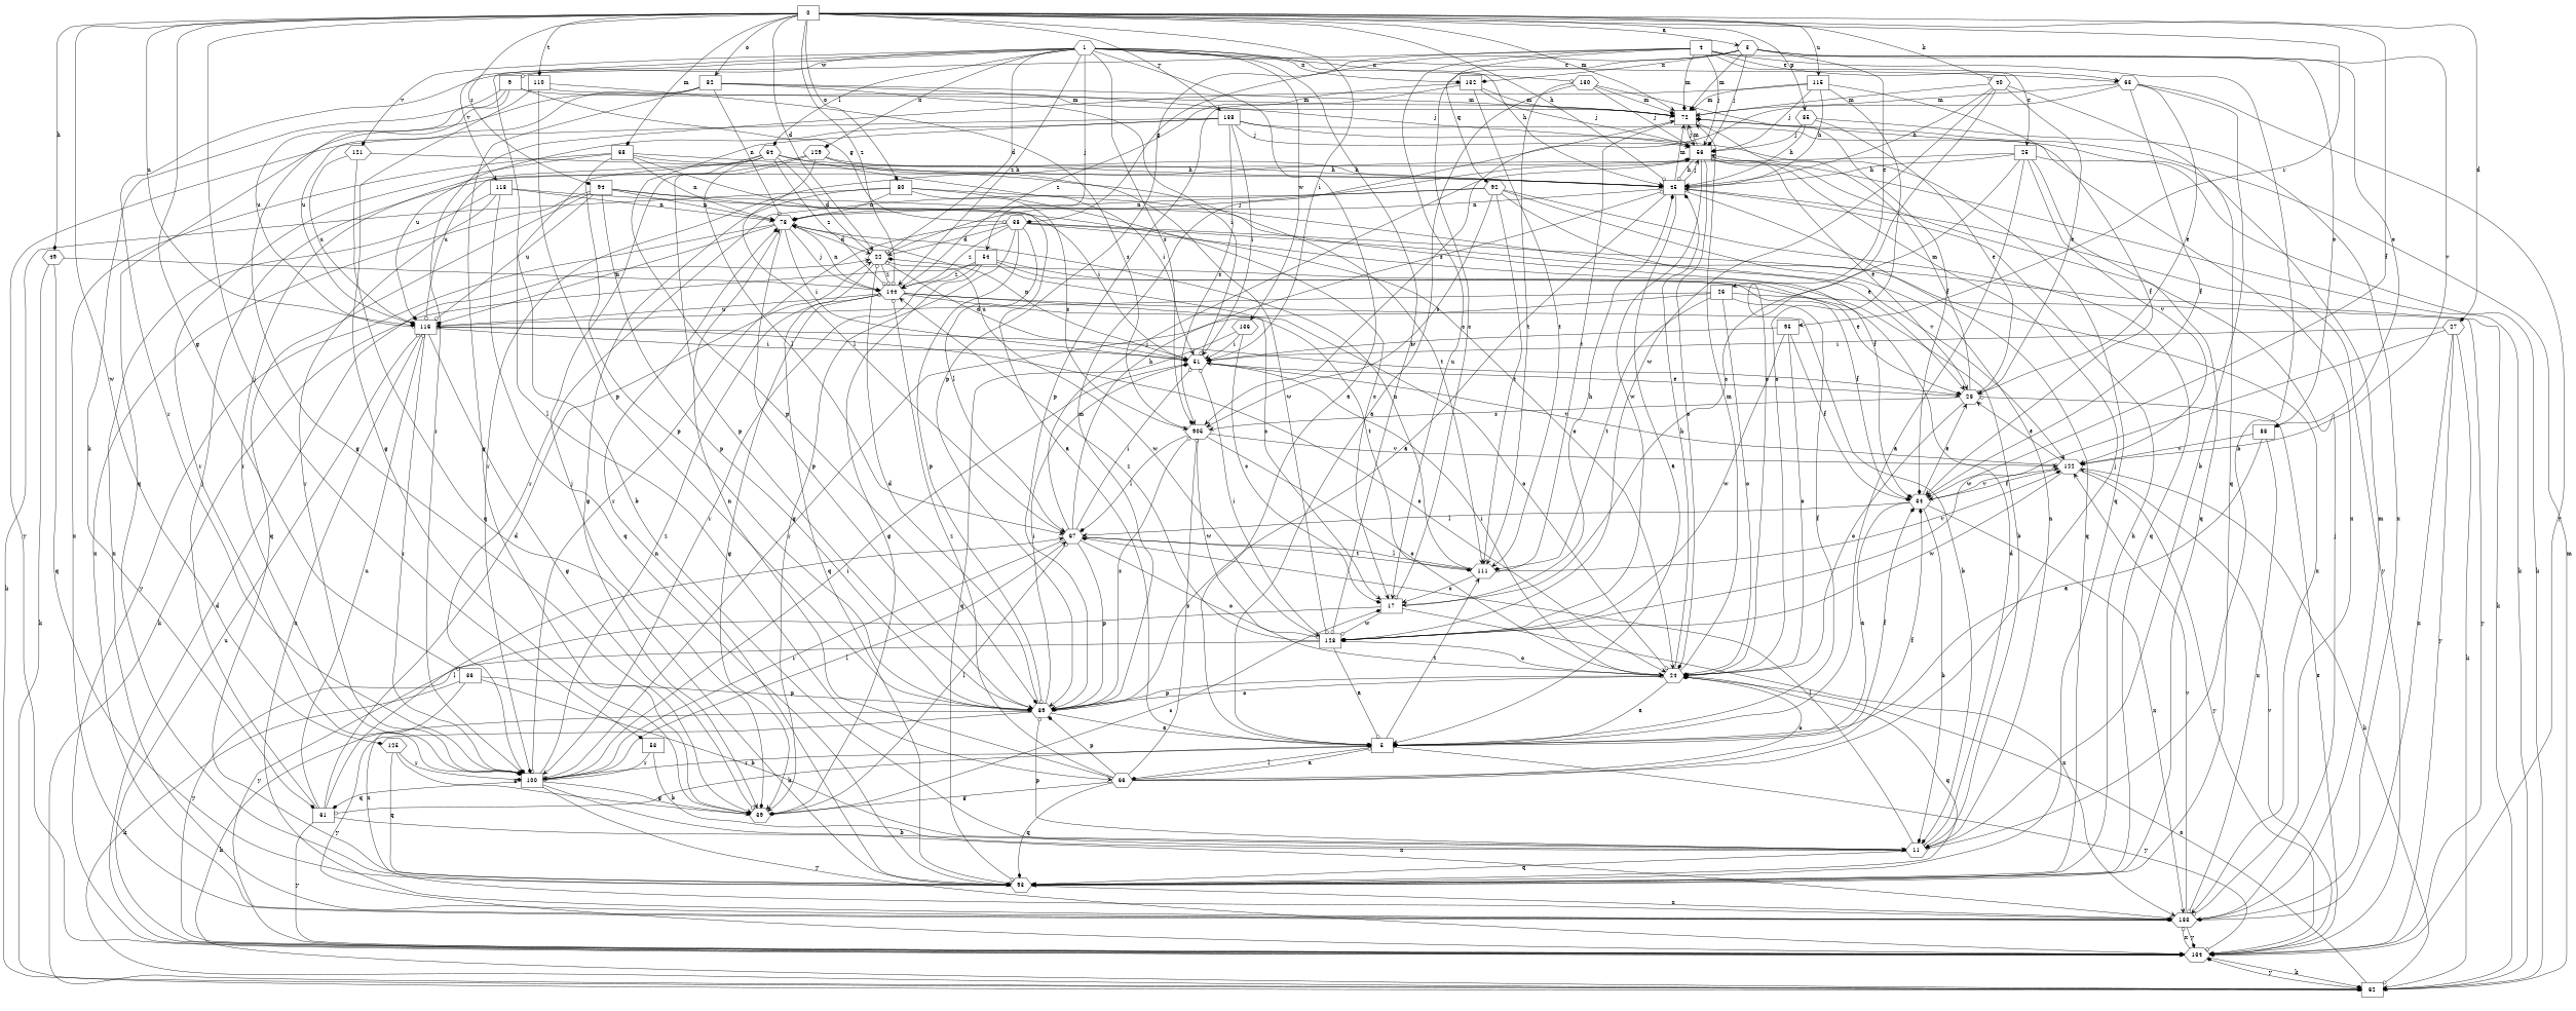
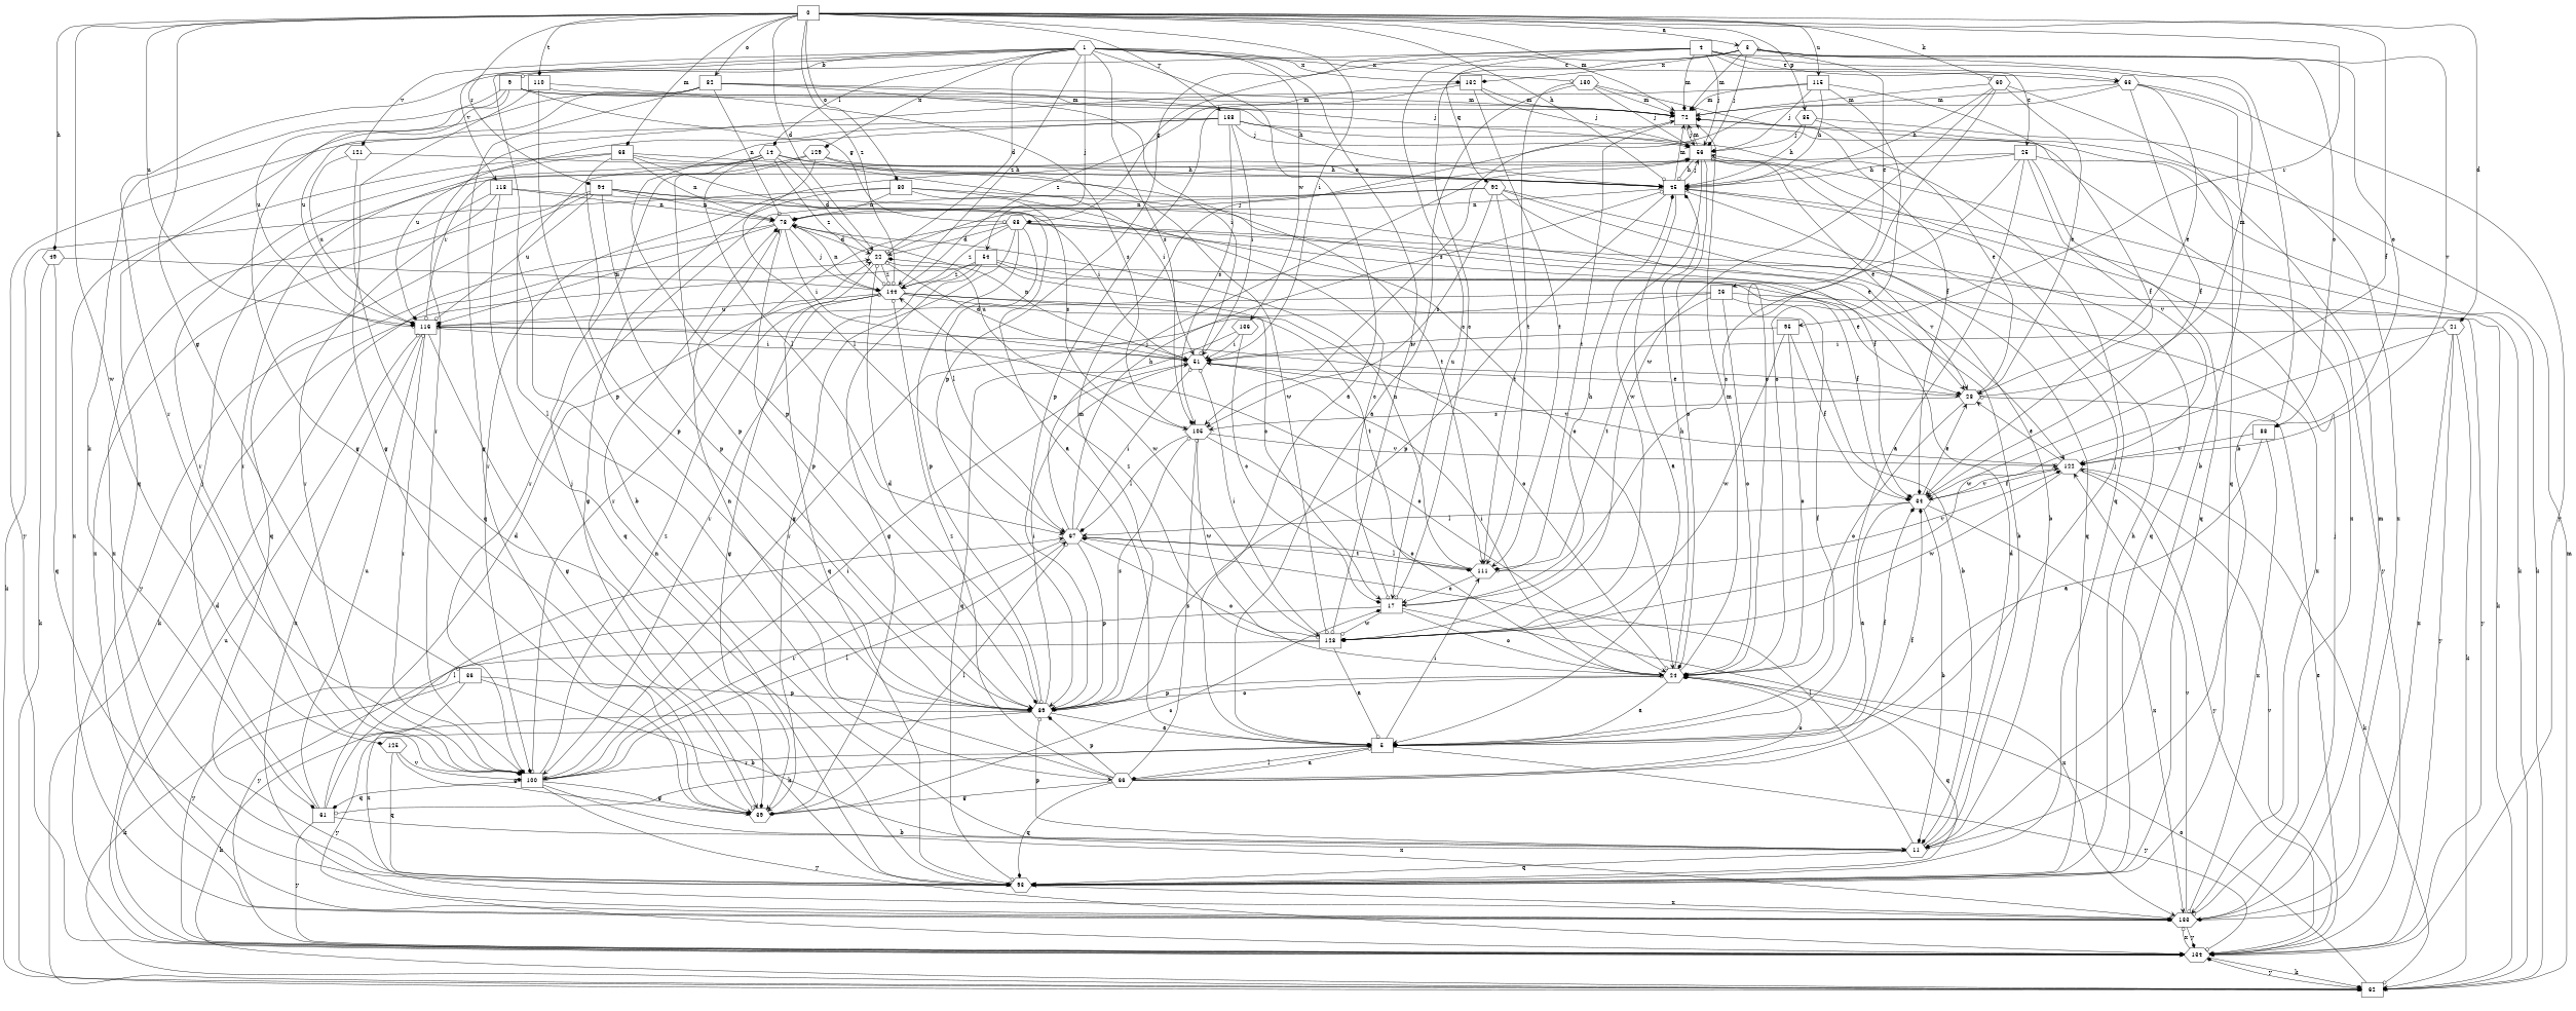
  strict digraph {
    node [shape=hexagon]
    edge [arrowhead=vee]
    0 [shape=box]
    3
-   21 [label=27]
+   21
    22
    34
    36 [shape=box]
    n7 [label=49]
    45 [shape=box]
    51
-   53 [shape=box]
-   60 [label=40]
+   60
    68 [shape=box]
    72 [shape=box]
    80 [shape=box]
    82 [shape=box]
    85
    94 [shape=box]
    95 [shape=box]
    110 [shape=box]
    115 [shape=box]
    116 [shape=box]
    125
    138 [shape=box]
    144
    132 [shape=box]
    17 [shape=box]
    56 [shape=box]
    n28 [label=88 shape=box]
    26 [shape=box]
    38
    122
    128 [shape=box]
    n33 [label=134]
    133
    62 [shape=box]
    93
    5 [shape=box]
    11
    67
    28
    89
    78
    100 [shape=box]
    n44 [label=24]
    111
-   105 [label=905]
+   105
    39
    1
    9 [shape=box]
    n50 [label=63]
    54 [shape=box]
-   64
+   64 [label=14]
    66
    118 [shape=box]
    121
    n56 [label=136]
    129
    130
    61 [shape=box]
    n60 [label=4 shape=box]
    25 [shape=box]
    92
    0 -> 3 [label=a]
    0 -> 21 [arrowhead=diamond label=d]
    0 -> 22 [label=d]
    0 -> 34 [label=f]
    0 -> 36 [arrowhead=odot label=g]
    0 -> n7 [arrowhead=diamond label=h]
    0 -> 45 [arrowhead=odot label=h]
    0 -> 51 [label=i]
-   0 -> 53 [arrowhead=diamond label=j]
    0 -> 60 [arrowhead=odot label=k]
    0 -> 68 [arrowhead=diamond label=m]
    0 -> 72 [label=m]
    0 -> 80 [arrowhead=diamond label=o]
    0 -> 82 [label=o]
    0 -> 85 [label=p]
    0 -> 94 [arrowhead=diamond label=r]
    0 -> 95 [label=r]
    0 -> 110 [arrowhead=diamond label=t]
    0 -> 115 [label=u]
    0 -> 116 [arrowhead=diamond label=u]
    0 -> 125 [arrowhead=diamond label=w]
    0 -> 138 [label=y]
    0 -> 144 [arrowhead=odot label=z]
    3 -> 72 [arrowhead=diamond label=m]
    3 -> 132 [arrowhead=diamond label=x]
    3 -> 17 [arrowhead=odot label=c]
    3 -> 56 [arrowhead=diamond label=j]
    3 -> n28 [arrowhead=diamond label=o]
    3 -> 26 [label=e]
    3 -> 38 [arrowhead=diamond label=g]
    3 -> 122 [label=v]
    21 -> 51 [arrowhead=diamond label=i]
    21 -> 128 [arrowhead=diamond label=w]
    21 -> n33 [arrowhead=diamond label=y]
    21 -> 133 [arrowhead=diamond label=x]
    21 -> 62 [label=k]
    22 -> 144 [arrowhead=odot label=z]
    22 -> 56 [label=j]
    22 -> 128 [label=w]
    22 -> 93 [arrowhead=odot label=q]
    34 -> 122 [label=v]
    34 -> 133 [label=x]
    34 -> 5 [arrowhead=odot label=a]
    34 -> 11 [arrowhead=diamond label=b]
    34 -> 67 [label=l]
    34 -> 28 [label=e]
    36 -> 133 [label=x]
    36 -> 62 [arrowhead=odot label=k]
    36 -> 11 [label=b]
    36 -> 89 [arrowhead=diamond label=p]
    n7 -> 144 [arrowhead=diamond label=z]
    n7 -> 62 [arrowhead=odot label=k]
    n7 -> 93 [arrowhead=odot label=q]
    45 -> 72 [label=m]
    45 -> 56 [label=j]
    45 -> n33 [label=y]
    45 -> 93 [label=q]
    45 -> 5 [label=a]
-   45 -> 89 [arrowhead=odot label=a]
+   45 -> 89 [arrowhead=odot label=p]
    45 -> 78 [arrowhead=odot label=n]
    51 -> 22 [arrowhead=odot label=d]
    51 -> 122 [arrowhead=odot label=v]
    51 -> 28 [label=e]
    51 -> 78 [arrowhead=odot label=n]
-   53 -> 11 [arrowhead=odot label=b]
-   53 -> 100 [arrowhead=odot label=r]
    60 -> 45 [arrowhead=diamond label=h]
    60 -> 72 [arrowhead=odot label=m]
    60 -> 128 [arrowhead=diamond label=w]
    60 -> 93 [label=q]
    60 -> 28 [arrowhead=odot label=e]
    60 -> n44 [label=o]
    68 -> 45 [arrowhead=diamond label=h]
    68 -> 133 [arrowhead=odot label=x]
    68 -> 5 [arrowhead=diamond label=a]
    68 -> 89 [arrowhead=odot label=p]
    68 -> 78 [label=n]
    68 -> 100 [arrowhead=diamond label=r]
    68 -> 111 [label=t]
    72 -> 56 [label=j]
    72 -> 111 [arrowhead=odot label=t]
-   80 -> 17 [label=c]
+   80 -> 17 [arrowhead=odot label=c]
    80 -> 122 [label=v]
    80 -> 62 [arrowhead=odot label=k]
    80 -> 78 [arrowhead=diamond label=n]
    80 -> 105 [label=s]
    80 -> 39 [label=g]
    82 -> 51 [arrowhead=odot label=i]
    82 -> 72 [label=m]
    82 -> 116 [arrowhead=diamond label=u]
    82 -> 56 [arrowhead=diamond label=j]
    82 -> 93 [arrowhead=odot label=q]
    82 -> 78 [arrowhead=odot label=n]
    82 -> 39 [arrowhead=diamond label=g]
    85 -> 45 [label=h]
    85 -> 56 [arrowhead=diamond label=j]
    85 -> 133 [label=x]
    85 -> 28 [arrowhead=odot label=e]
    94 -> 34 [arrowhead=diamond label=f]
    94 -> 51 [label=i]
    94 -> 116 [arrowhead=odot label=u]
    94 -> 133 [arrowhead=odot label=x]
    94 -> 93 [arrowhead=diamond label=q]
    94 -> 89 [arrowhead=odot label=p]
    94 -> 78 [label=n]
    95 -> 34 [arrowhead=diamond label=f]
    95 -> 51 [arrowhead=diamond label=i]
    95 -> 128 [arrowhead=odot label=w]
    95 -> n44 [label=o]
    110 -> 72 [label=m]
    110 -> 89 [arrowhead=odot label=p]
    110 -> 105 [arrowhead=odot label=s]
    110 -> 39 [arrowhead=odot label=g]
    115 -> 34 [label=f]
    115 -> 45 [arrowhead=odot label=h]
    115 -> 72 [label=m]
    115 -> 56 [label=j]
    115 -> 100 [arrowhead=diamond label=r]
    115 -> n44 [arrowhead=diamond label=o]
    116 -> 51 [arrowhead=diamond label=i]
    116 -> 133 [arrowhead=odot label=x]
    116 -> 100 [label=r]
    116 -> n44 [label=o]
    116 -> 39 [arrowhead=odot label=g]
    125 -> 93 [label=q]
-   125 -> 100 [arrowhead=diamond label=r]
+   125 -> 100 [arrowhead=diamond label=v]
    125 -> 39 [label=g]
    138 -> 51 [label=i]
    138 -> 116 [arrowhead=diamond label=u]
    138 -> 56 [label=j]
    138 -> n33 [arrowhead=diamond label=y]
    138 -> 133 [arrowhead=odot label=x]
    138 -> 93 [arrowhead=diamond label=q]
    138 -> 89 [arrowhead=diamond label=p]
    138 -> 105 [label=s]
    144 -> 116 [label=u]
    144 -> 11 [arrowhead=diamond label=b]
    144 -> 78 [label=n]
    144 -> n44 [arrowhead=odot label=o]
    144 -> 111 [arrowhead=diamond label=t]
    144 -> 39 [label=g]
    132 -> 72 [label=m]
    132 -> 144 [arrowhead=odot label=z]
    132 -> 56 [label=j]
    132 -> 89 [label=p]
    132 -> 111 [label=t]
    17 -> 45 [arrowhead=diamond label=h]
    17 -> 128 [arrowhead=odot label=w]
    17 -> n33 [label=y]
    17 -> 133 [label=x]
-   128 -> n44 [label=o]
+   17 -> n44 [label=o]
    56 -> 45 [arrowhead=odot label=h]
    56 -> 72 [label=m]
    56 -> 128 [label=w]
    56 -> 62 [arrowhead=diamond label=k]
    56 -> 28 [label=e]
    56 -> n44 [arrowhead=diamond label=o]
    n28 -> 122 [arrowhead=diamond label=v]
    n28 -> 133 [arrowhead=odot label=x]
    n28 -> 5 [arrowhead=diamond label=a]
    26 -> 116 [label=u]
    26 -> n33 [arrowhead=diamond label=y]
    26 -> 5 [arrowhead=diamond label=f]
    26 -> 100 [arrowhead=odot label=r]
    26 -> n44 [arrowhead=diamond label=o]
    26 -> 111 [arrowhead=diamond label=t]
    38 -> 22 [label=d]
    38 -> 144 [label=z]
    38 -> 133 [label=x]
    38 -> 62 [arrowhead=odot label=k]
    38 -> 11 [arrowhead=odot label=b]
    38 -> 67 [label=l]
    38 -> 89 [arrowhead=odot label=p]
    38 -> 100 [arrowhead=odot label=r]
    38 -> 39 [label=g]
    122 -> 34 [label=f]
    122 -> 128 [arrowhead=diamond label=w]
    122 -> n33 [label=y]
    122 -> 62 [arrowhead=odot label=k]
    122 -> 28 [label=e]
    128 -> 51 [arrowhead=odot label=i]
    128 -> 144 [label=z]
    128 -> n33 [label=y]
    128 -> 5 [arrowhead=odot label=a]
    n33 -> 22 [label=d]
    n33 -> 116 [arrowhead=odot label=u]
    n33 -> 122 [label=v]
    n33 -> 133 [arrowhead=odot label=x]
    n33 -> 62 [arrowhead=diamond label=k]
    n33 -> 28 [arrowhead=odot label=e]
    133 -> 72 [arrowhead=diamond label=m]
    133 -> 56 [label=j]
    133 -> 122 [label=v]
    133 -> n33 [arrowhead=diamond label=y]
    62 -> 72 [arrowhead=diamond label=m]
    62 -> n33 [arrowhead=diamond label=y]
    62 -> n44 [arrowhead=diamond label=o]
    93 -> 45 [label=h]
    93 -> 133 [arrowhead=diamond label=x]
    93 -> 78 [arrowhead=diamond label=n]
    5 -> 34 [arrowhead=diamond label=f]
    5 -> n33 [arrowhead=odot label=y]
    5 -> 100 [label=r]
-   5 -> 111 [label=t]
+   5 -> 111 [label=i]
    5 -> 66 [arrowhead=diamond label=l]
    5 -> 61 [arrowhead=odot label=k]
    11 -> 22 [arrowhead=diamond label=d]
    11 -> 93 [label=q]
    11 -> 67 [arrowhead=diamond label=l]
    11 -> 89 [arrowhead=odot label=p]
    67 -> 45 [arrowhead=odot label=h]
    67 -> 51 [arrowhead=odot label=i]
    67 -> 56 [arrowhead=diamond label=j]
    67 -> 89 [arrowhead=diamond label=p]
    67 -> 100 [arrowhead=odot label=r]
    67 -> n44 [label=o]
    67 -> 111 [arrowhead=odot label=t]
-   28 -> 72 [arrowhead=odot label=m]
+   28 -> 3 [arrowhead=odot label=m]
    28 -> 116 [arrowhead=odot label=u]
    28 -> n44 [arrowhead=diamond label=o]
    28 -> 105 [label=s]
    89 -> 22 [arrowhead=odot label=d]
-   89 -> 51 [arrowhead=diamond label=i]
+   89 -> 51 [label=i]
    89 -> 72 [label=m]
    89 -> n33 [arrowhead=diamond label=y]
    89 -> 62 [arrowhead=diamond label=k]
    89 -> 5 [label=a]
    89 -> n44 [arrowhead=odot label=o]
    89 -> 105 [arrowhead=odot label=s]
    78 -> 22 [label=d]
    78 -> 51 [arrowhead=odot label=i]
    78 -> 116 [arrowhead=diamond label=u]
    78 -> 144 [label=j]
    78 -> n33 [arrowhead=diamond label=y]
    78 -> 89 [label=p]
    100 -> 51 [arrowhead=odot label=i]
    100 -> 144 [arrowhead=odot label=z]
    100 -> n33 [label=y]
    100 -> 133 [arrowhead=odot label=x]
    100 -> 67 [label=l]
    100 -> 39 [arrowhead=odot label=g]
    100 -> 61 [arrowhead=diamond label=q]
    n44 -> 45 [arrowhead=diamond label=h]
    n44 -> 51 [label=i]
    n44 -> 72 [label=m]
    n44 -> 93 [arrowhead=odot label=q]
    n44 -> 5 [arrowhead=diamond label=a]
    n44 -> 89 [label=p]
    111 -> 17 [label=c]
    111 -> 122 [arrowhead=diamond label=v]
    111 -> 67 [arrowhead=odot label=l]
    111 -> 78 [label=n]
    105 -> 122 [label=v]
    105 -> 128 [arrowhead=odot label=w]
    105 -> 67 [arrowhead=diamond label=l]
    105 -> n44 [label=o]
    39 -> 17 [arrowhead=diamond label=c]
    39 -> 67 [arrowhead=odot label=l]
    1 -> 22 [arrowhead=odot label=d]
-   1 -> 45 [label=h]
+   9 -> 45 [label=h]
    1 -> 144 [label=z]
    1 -> 132 [arrowhead=diamond label=x]
    1 -> 128 [arrowhead=odot label=w]
    1 -> 5 [arrowhead=diamond label=a]
    1 -> 105 [arrowhead=diamond label=s]
-   1 -> 9 [arrowhead=odot label=w]
+   1 -> 9 [arrowhead=odot label=b]
    1 -> n50 [label=e]
    1 -> 54 [label=j]
    1 -> 64 [arrowhead=diamond label=l]
    1 -> 66 [label=l]
    1 -> 118 [label=v]
    1 -> 121 [arrowhead=diamond label=v]
    1 -> n56 [label=w]
    1 -> 129 [arrowhead=diamond label=x]
    1 -> 130 [arrowhead=odot label=x]
    9 -> 72 [arrowhead=odot label=m]
    9 -> 116 [arrowhead=odot label=u]
    9 -> 38 [arrowhead=odot label=g]
    9 -> 39 [label=g]
    9 -> 61 [arrowhead=diamond label=k]
    n50 -> 34 [label=f]
    n50 -> 72 [label=m]
    n50 -> n33 [label=y]
    n50 -> 11 [label=b]
    n50 -> 28 [label=e]
    n50 -> 105 [label=s]
    54 -> 34 [label=f]
    54 -> 144 [label=z]
    54 -> 17 [label=c]
    54 -> 62 [label=k]
    54 -> 28 [arrowhead=diamond label=e]
    54 -> 100 [label=r]
    54 -> 39 [arrowhead=diamond label=g]
    64 -> 22 [arrowhead=odot label=d]
    64 -> 45 [label=h]
    64 -> 51 [label=i]
    64 -> 144 [arrowhead=odot label=z]
    64 -> 11 [label=b]
    64 -> 67 [label=l]
    64 -> 89 [label=p]
    64 -> 100 [arrowhead=diamond label=r]
    66 -> 34 [arrowhead=diamond label=f]
    66 -> 144 [arrowhead=odot label=z]
    66 -> 56 [arrowhead=odot label=j]
    66 -> 93 [arrowhead=diamond label=q]
    66 -> 5 [arrowhead=odot label=a]
    66 -> 89 [arrowhead=diamond label=p]
    66 -> 78 [label=n]
    66 -> n44 [arrowhead=odot label=o]
    66 -> 105 [arrowhead=odot label=s]
    66 -> 39 [arrowhead=odot label=g]
    118 -> 133 [arrowhead=odot label=x]
    118 -> 93 [label=q]
    118 -> 78 [label=n]
    118 -> 100 [arrowhead=odot label=r]
    118 -> n44 [label=o]
    121 -> 45 [label=h]
    121 -> 116 [arrowhead=diamond label=u]
    121 -> 93 [arrowhead=odot label=q]
    n56 -> 51 [label=i]
    n56 -> 17 [arrowhead=diamond label=c]
    n56 -> 93 [arrowhead=odot label=q]
-   129 -> 45 [arrowhead=odot label=h]
-   129 -> 116 [arrowhead=odot label=u]
+   129 -> 45 [arrowhead=odot label=o]
+   129 -> 116 [arrowhead=odot label=r]
    129 -> 128 [arrowhead=odot label=w]
    129 -> 67 [label=l]
    129 -> 39 [arrowhead=diamond label=j]
    130 -> 34 [arrowhead=diamond label=f]
    130 -> 72 [arrowhead=diamond label=m]
    130 -> 56 [arrowhead=odot label=j]
    130 -> 5 [arrowhead=odot label=a]
    130 -> 111 [label=t]
    61 -> 22 [label=d]
    61 -> 116 [arrowhead=odot label=u]
    61 -> 56 [arrowhead=odot label=j]
    61 -> n33 [label=y]
    61 -> 11 [arrowhead=odot label=b]
    61 -> 67 [label=l]
    n60 -> 72 [arrowhead=diamond label=m]
    n60 -> 17 [label=c]
    n60 -> 56 [label=j]
    n60 -> n28 [label=o]
    n60 -> 11 [arrowhead=odot label=b]
    n60 -> 89 [label=p]
    n60 -> 100 [arrowhead=odot label=r]
    n60 -> n50 [label=e]
    n60 -> 25 [label=e]
    n60 -> 92 [arrowhead=diamond label=q]
    25 -> 45 [label=h]
    25 -> 17 [label=c]
    25 -> 122 [label=v]
    25 -> 62 [label=k]
    25 -> 93 [label=q]
    25 -> 5 [arrowhead=odot label=a]
    25 -> 100 [arrowhead=diamond label=r]
    92 -> 93 [label=q]
-   92 -> 11 [arrowhead=diamond label=n]
+   92 -> 11 [arrowhead=diamond label=b]
    92 -> 28 [label=e]
    92 -> 78 [arrowhead=diamond label=n]
    92 -> 100 [arrowhead=diamond label=r]
    92 -> 111 [label=t]
    92 -> 105 [label=s]
  }
